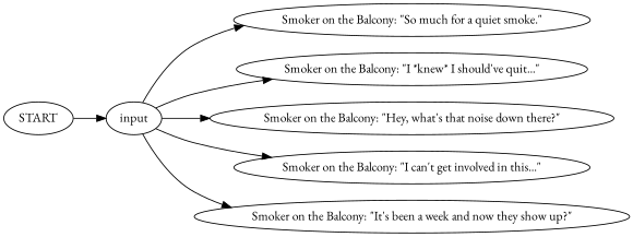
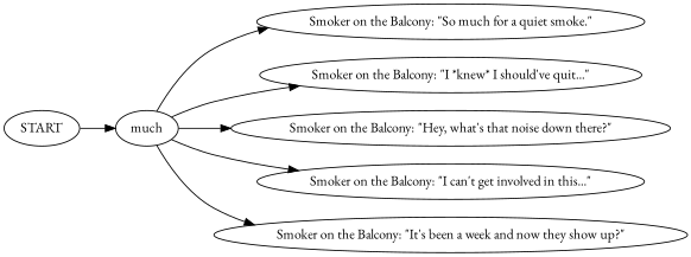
  digraph {
    rankdir=LR
    fontname="EB Garamond"
    node [fontname="EB Garamond"]
    edge [fontname="EB Garamond"]
    n1 [label=START]
-   n2 [label=input]
+   n2 [label=much]
    n3 [label="Smoker on the Balcony: \"So much for a quiet smoke.\""]
    n4 [label="Smoker on the Balcony: \"I *knew* I should've quit...\""]
    n5 [label="Smoker on the Balcony: \"Hey, what's that noise down there?\""]
    n6 [label="Smoker on the Balcony: \"I can't get involved in this...\""]
    n7 [label="Smoker on the Balcony: \"It's been a week and now they show up?\""]
    n1 -> n2
    n2 -> n3
    n2 -> n4
    n2 -> n5
    n2 -> n6
    n2 -> n7
  }
